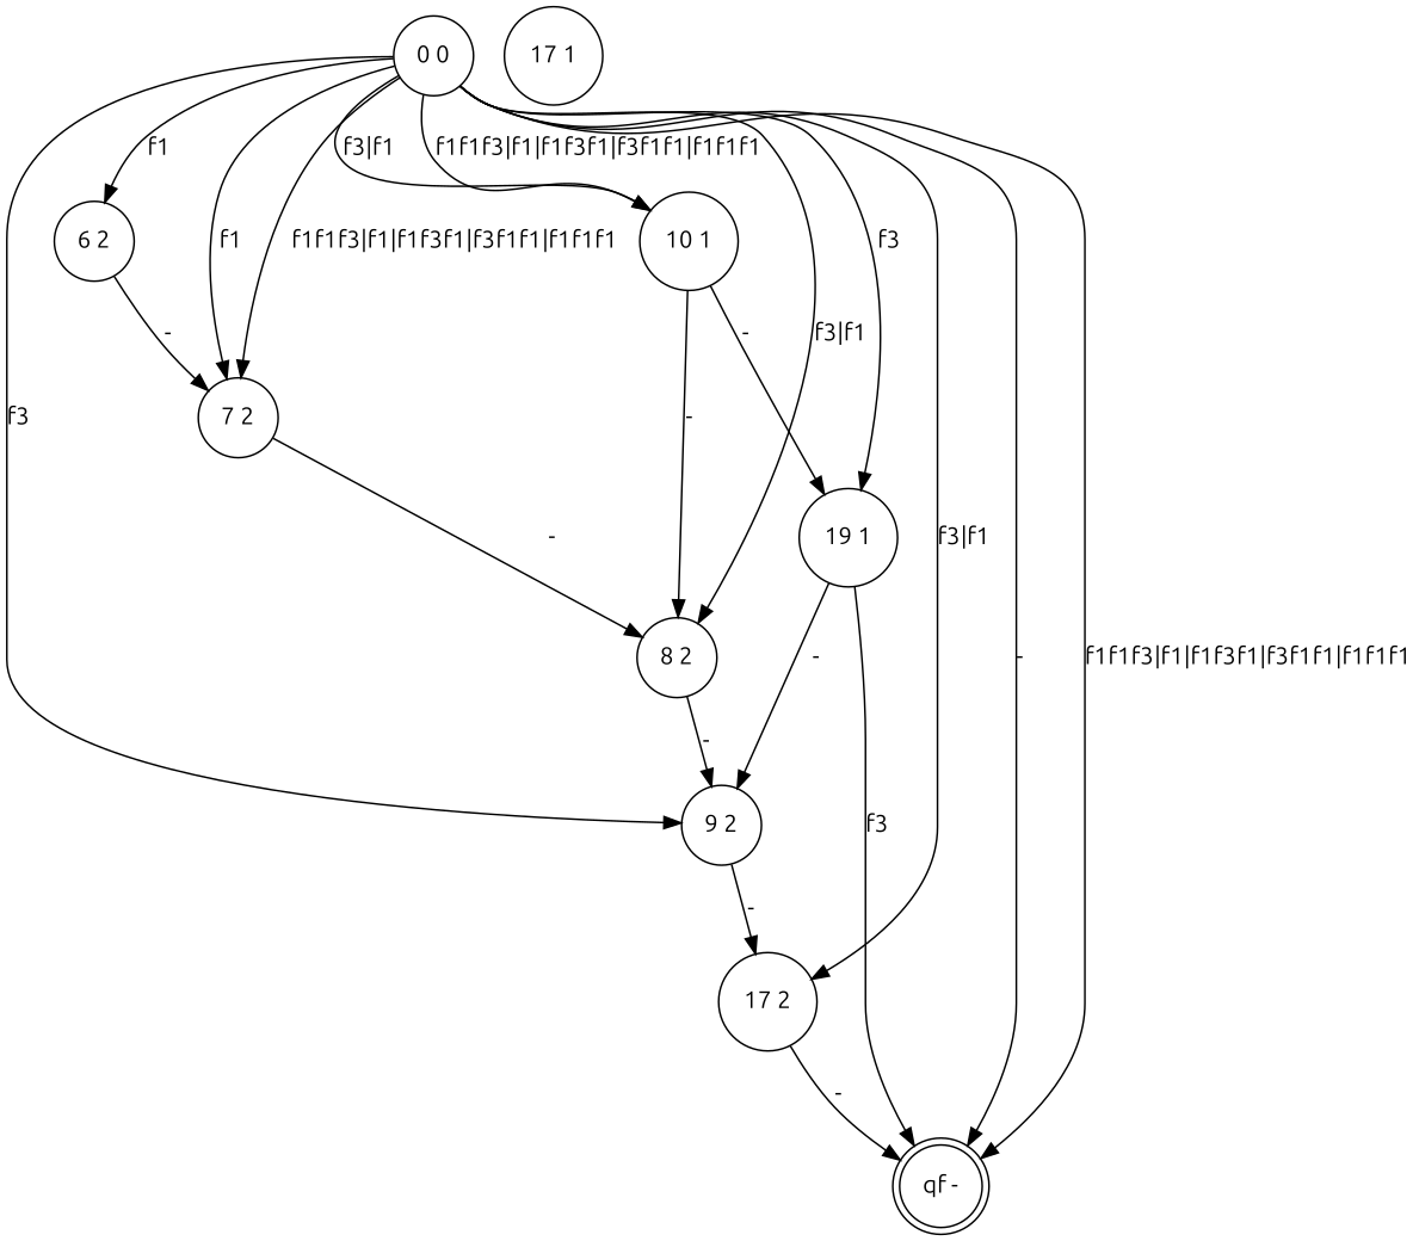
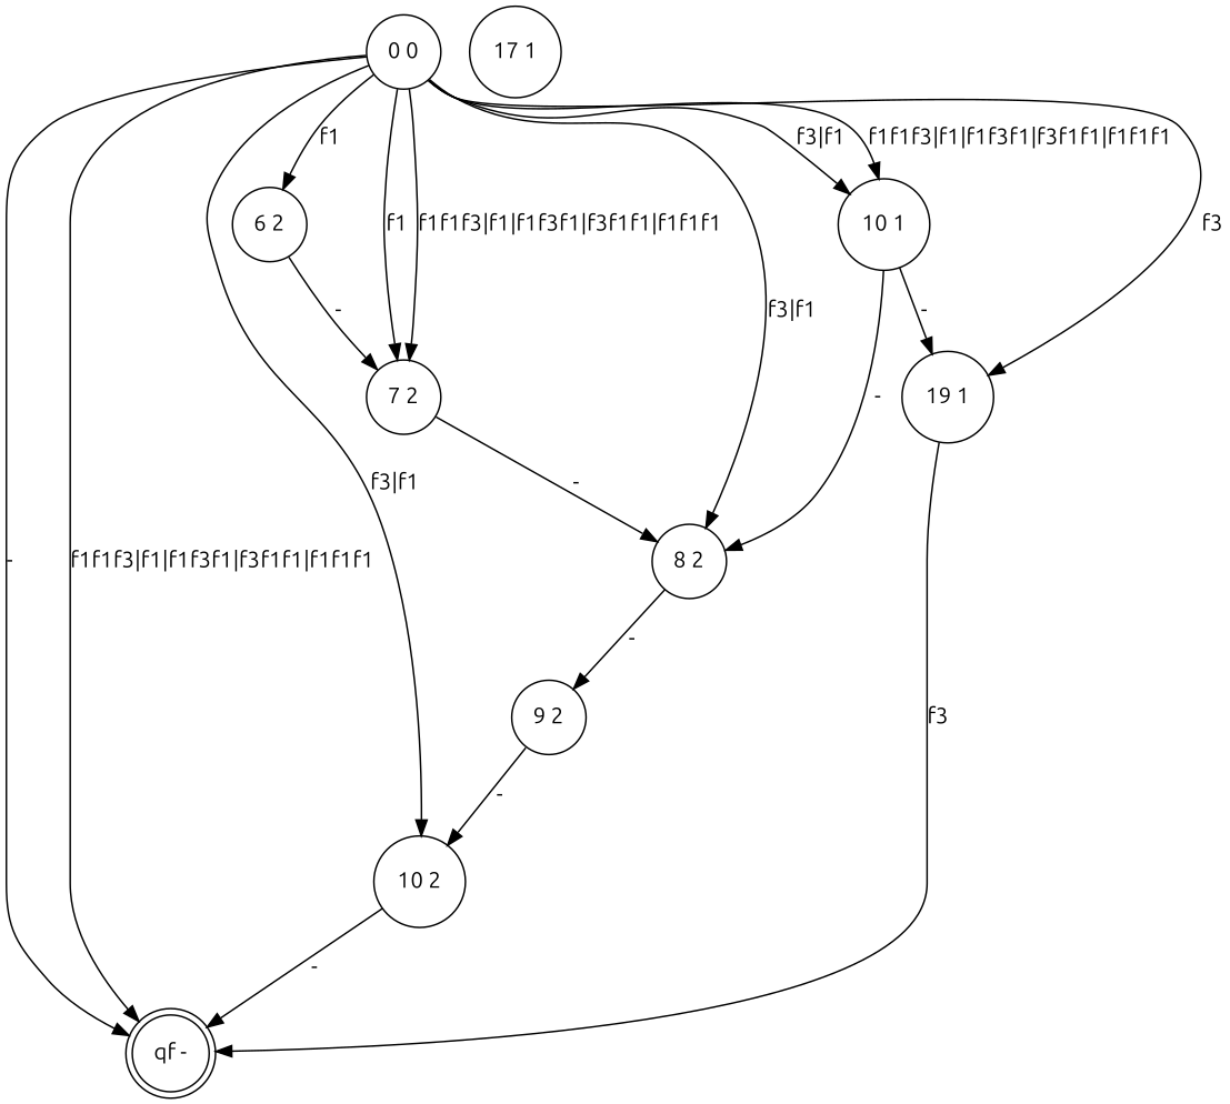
  digraph {
    fontname=Ubuntu
    node [fontname=Ubuntu shape=circle]
    edge [fontname=Ubuntu]
    "qf -" [shape=doublecircle]
-   "10 2" [label="17 2"]
+   "10 2"
    "6 2"
    "7 2"
    "8 2"
    "9 2"
    n7 [label="10 1"]
    "19 1"
    "0 0"
    "17 1"
    "10 2" -> "qf -" [label="-"]
    "6 2" -> "7 2" [label="-"]
    "7 2" -> "8 2" [label="-"]
    "8 2" -> "9 2" [label="-"]
    "9 2" -> "10 2" [label="-"]
    n7 -> "8 2" [label="-"]
    n7 -> "19 1" [label="-"]
    "19 1" -> "qf -" [label=f3]
-   "19 1" -> "9 2" [label="-"]
    "0 0" -> "qf -" [label="-"]
    "0 0" -> "qf -" [label="f1f1f3|f1|f1f3f1|f3f1f1|f1f1f1"]
    "0 0" -> "10 2" [label="f3|f1"]
    "0 0" -> "6 2" [label=f1]
    "0 0" -> "7 2" [label=f1]
    "0 0" -> "7 2" [label="f1f1f3|f1|f1f3f1|f3f1f1|f1f1f1"]
    "0 0" -> "8 2" [label="f3|f1"]
-   "0 0" -> "9 2" [label=f3]
    "0 0" -> n7 [label="f3|f1"]
    "0 0" -> n7 [label="f1f1f3|f1|f1f3f1|f3f1f1|f1f1f1"]
    "0 0" -> "19 1" [label=f3]
  }
